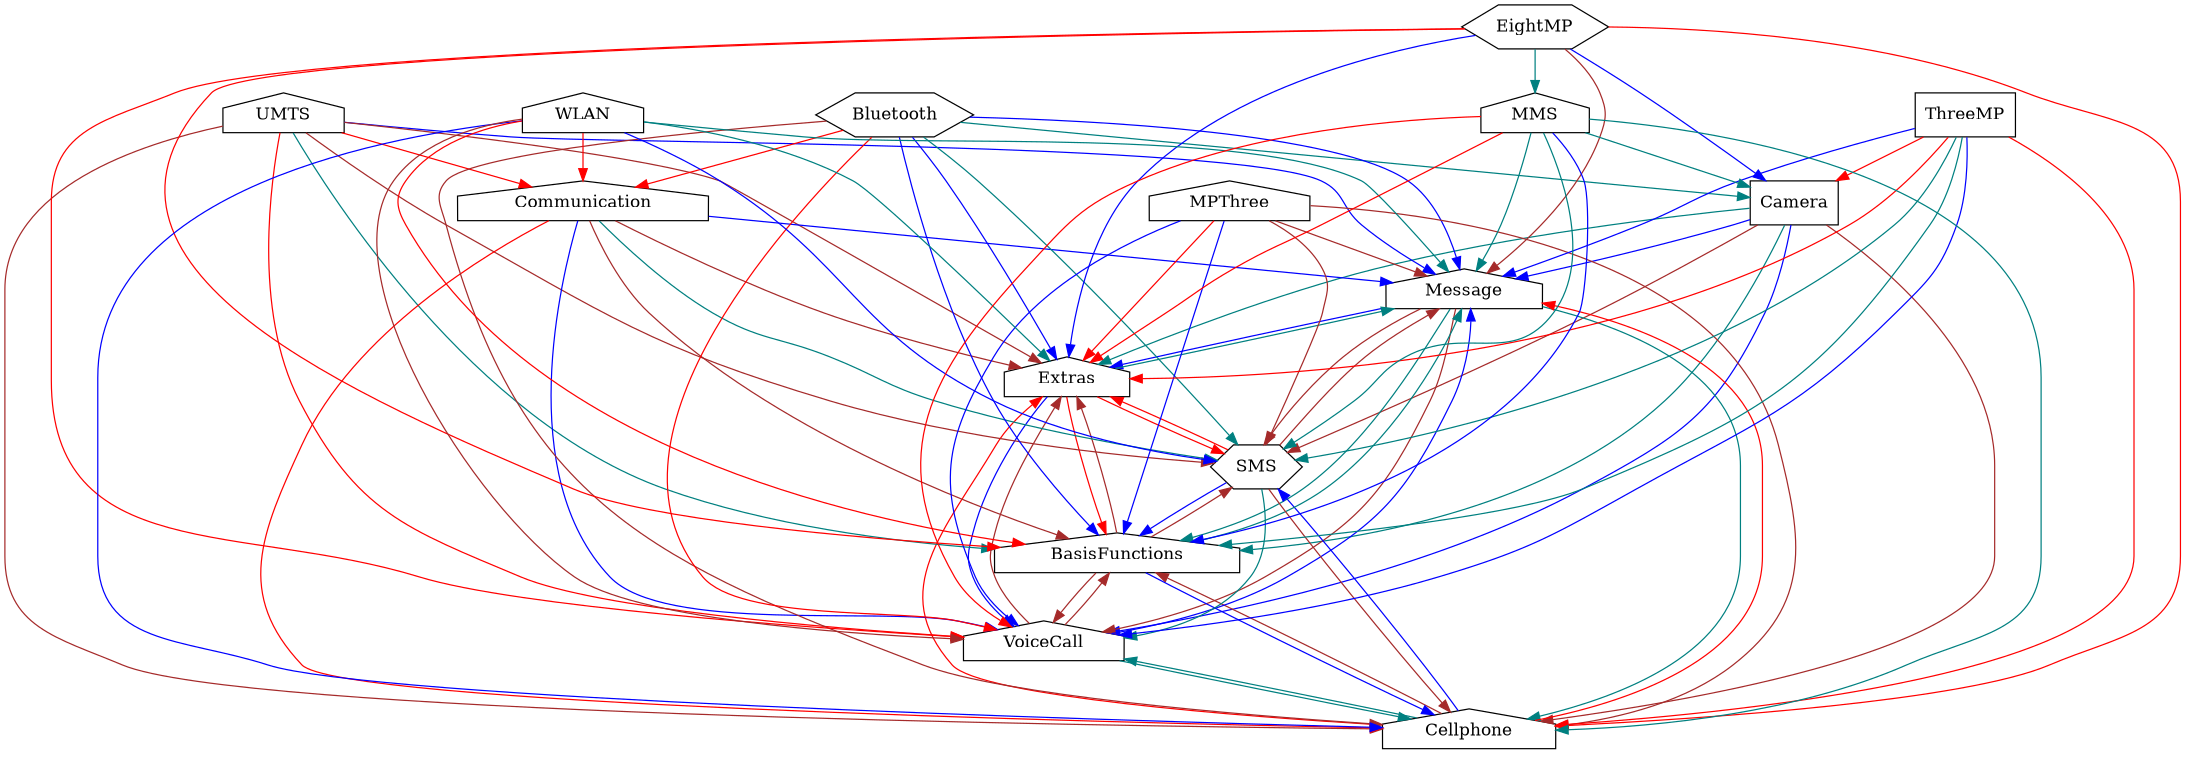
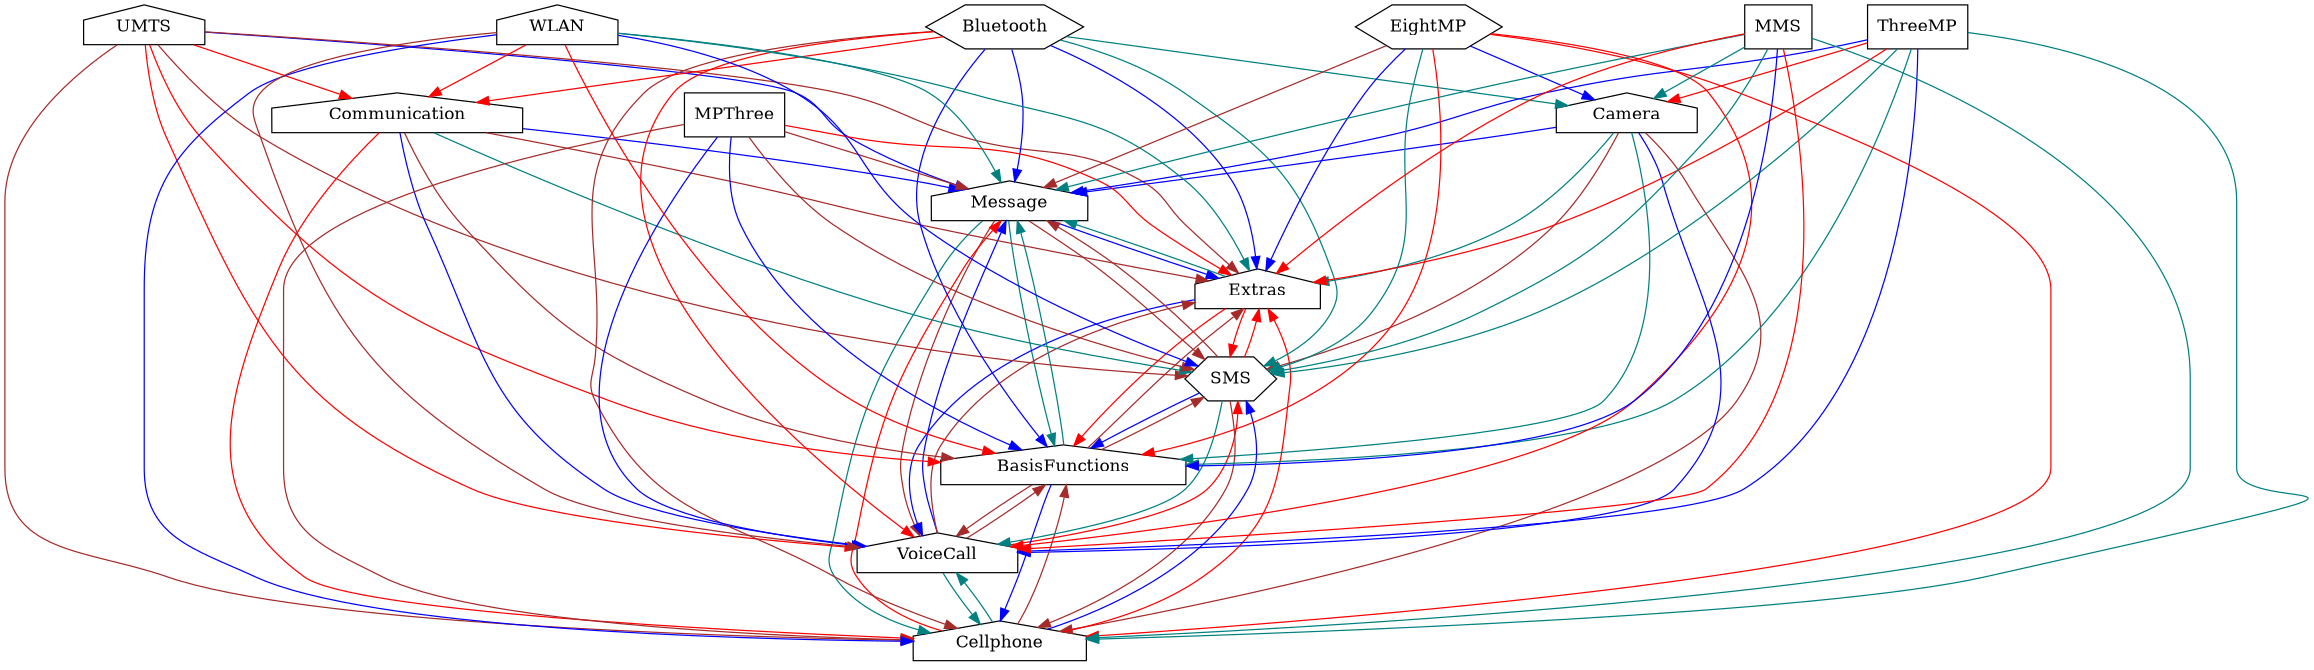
  digraph {
    rankdir=TB
    node [shape=house]
    edge [arrowhead=normal color=blue]
-   n1 [label=Camera shape=box]
+   n1 [label=Camera]
    n2 [label=Message]
    n3 [label=Extras]
    n4 [label=Cellphone]
    n5 [label=VoiceCall]
    n6 [label=BasisFunctions]
    n7 [label=SMS shape=hexagon]
    n8 [label=UMTS]
    n9 [label=Communication]
    n10 [label=Bluetooth shape=hexagon]
-   n11 [label=MPThree]
+   n11 [label=MPThree shape=box]
    n12 [label=ThreeMP shape=box]
    n13 [label=EightMP shape=hexagon]
    n14 [label=WLAN]
-   n15 [label=MMS]
+   n15 [label=MMS shape=box]
    n1 -> n2
    n1 -> n3 [color=teal]
    n1 -> n4 [color=brown]
    n1 -> n5
    n1 -> n6 [color=teal]
    n1 -> n7 [color=brown]
    n2 -> n3
    n2 -> n4 [color=teal]
    n2 -> n5 [color=brown]
    n2 -> n6 [color=teal]
    n2 -> n7 [color=brown]
    n3 -> n2 [color=teal]
    n3 -> n5
    n3 -> n6 [color=red]
    n3 -> n7 [color=red]
    n4 -> n2 [color=red]
    n4 -> n3 [color=red]
    n4 -> n5 [color=teal]
    n4 -> n6 [color=brown]
    n4 -> n7
    n5 -> n2
    n5 -> n3 [color=brown]
    n5 -> n4 [color=teal]
    n5 -> n6 [color=brown]
+   n5 -> n7 [color=red]
    n6 -> n2 [color=teal]
    n6 -> n3 [color=brown]
    n6 -> n4
    n6 -> n5 [color=brown]
    n6 -> n7 [color=brown]
    n7 -> n2 [color=brown]
    n7 -> n3 [color=red]
    n7 -> n4 [color=brown]
    n7 -> n5 [color=teal]
    n7 -> n6
    n8 -> n2
    n8 -> n3 [color=brown]
    n8 -> n4 [color=brown]
    n8 -> n5 [color=red]
-   n8 -> n6 [color=teal]
+   n8 -> n6 [color=red]
    n8 -> n7 [color=brown]
    n8 -> n9 [color=red]
    n9 -> n2
    n9 -> n3 [color=brown]
    n9 -> n4 [color=red]
    n9 -> n5
    n9 -> n6 [color=brown]
    n9 -> n7 [color=teal]
    n10 -> n1 [color=teal]
    n10 -> n2
    n10 -> n3
    n10 -> n4 [color=brown]
    n10 -> n5 [color=red]
    n10 -> n6
    n10 -> n7 [color=teal]
    n10 -> n9 [color=red]
    n11 -> n2 [color=brown]
    n11 -> n3 [color=red]
    n11 -> n4 [color=brown]
    n11 -> n5
    n11 -> n6
    n11 -> n7 [color=brown]
    n12 -> n1 [color=red]
    n12 -> n2
    n12 -> n3 [color=red]
-   n12 -> n4 [color=red]
+   n12 -> n4 [color=teal]
    n12 -> n5
    n12 -> n6 [color=teal]
    n12 -> n7 [color=teal]
    n13 -> n1
    n13 -> n2 [color=brown]
    n13 -> n3
    n13 -> n4 [color=red]
    n13 -> n5 [color=red]
    n13 -> n6 [color=red]
-   n13 -> n15 [color=teal]
+   n13 -> n7 [color=teal]
    n14 -> n2 [color=teal]
    n14 -> n3 [color=teal]
    n14 -> n4
    n14 -> n5 [color=brown]
    n14 -> n6 [color=red]
    n14 -> n7
    n14 -> n9 [color=red]
    n15 -> n1 [color=teal]
    n15 -> n2 [color=teal]
    n15 -> n3 [color=red]
    n15 -> n4 [color=teal]
    n15 -> n5 [color=red]
    n15 -> n6
    n15 -> n7 [color=teal]
  }
